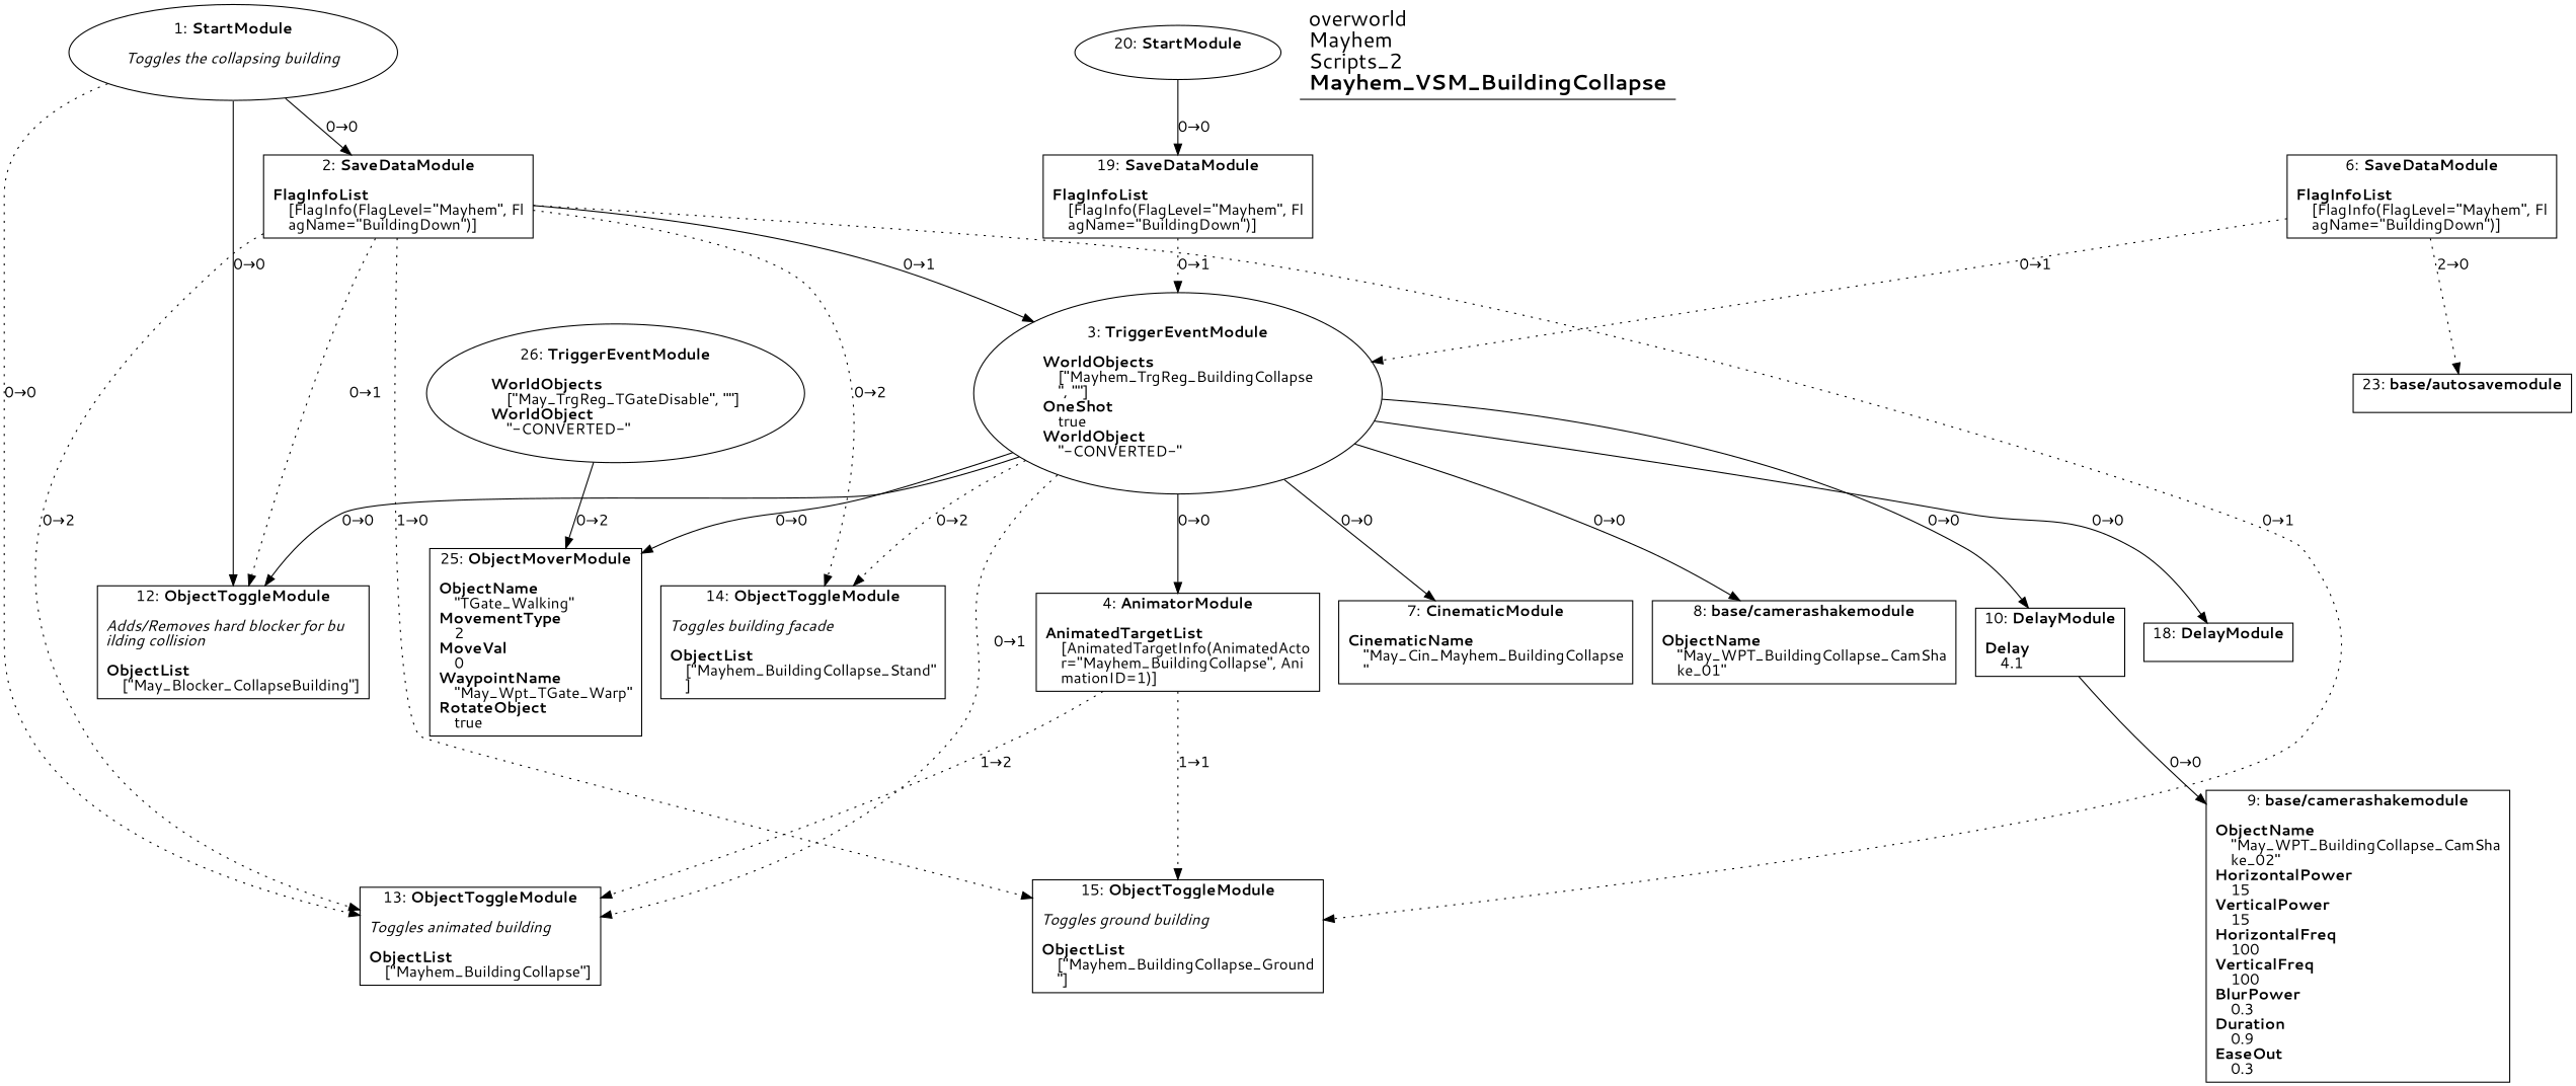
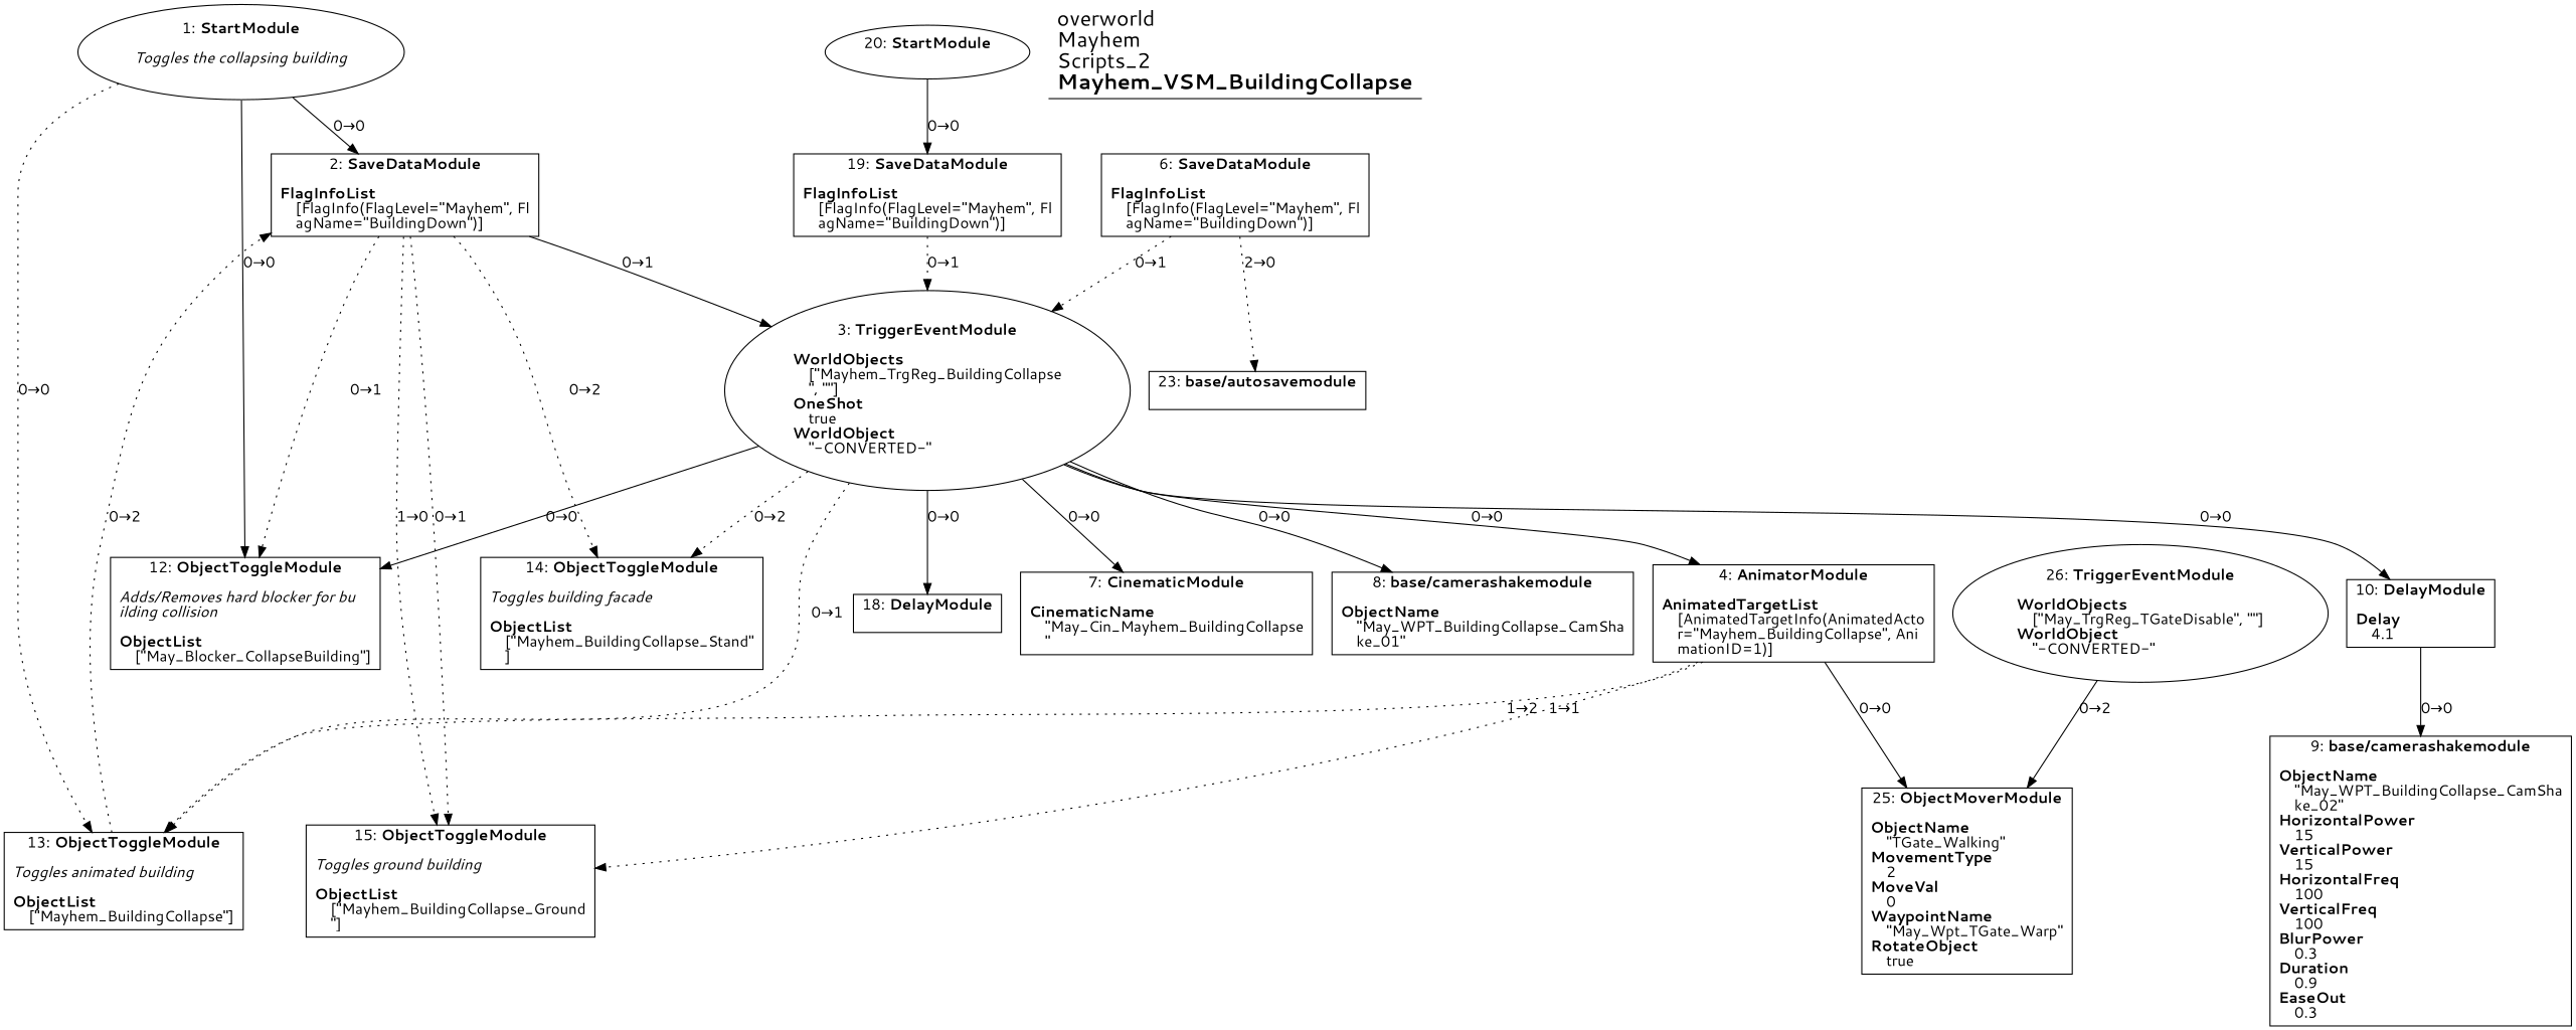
  digraph {
    fontname="Segoe UI"
    splines=spline
    node [fontname="Segoe UI" shape=box]
    edge [fontname="Segoe UI" style=solid]
    n1 [label=<1: <b>StartModule</b><br/><br/><i>Toggles the collapsing building<br align="left"/></i><br align="left"/>> shape=oval]
    n2 [label=<2: <b>SaveDataModule</b><br/><br/><b>FlagInfoList</b><br align="left"/>    [FlagInfo(FlagLevel=&quot;Mayhem&quot;, Fl<br align="left"/>    agName=&quot;BuildingDown&quot;)]<br align="left"/>>]
    n3 [label=<12: <b>ObjectToggleModule</b><br/><br/><i>Adds/Removes hard blocker for bu<br align="left"/>ilding collision<br align="left"/></i><br align="left"/><b>ObjectList</b><br align="left"/>    [&quot;May_Blocker_CollapseBuilding&quot;]<br align="left"/>>]
    n4 [label=<13: <b>ObjectToggleModule</b><br/><br/><i>Toggles animated building<br align="left"/></i><br align="left"/><b>ObjectList</b><br align="left"/>    [&quot;Mayhem_BuildingCollapse&quot;]<br align="left"/>>]
    n5 [label=<3: <b>TriggerEventModule</b><br/><br/><b>WorldObjects</b><br align="left"/>    [&quot;Mayhem_TrgReg_BuildingCollapse<br align="left"/>    &quot;, &quot;&quot;]<br align="left"/><b>OneShot</b><br align="left"/>    true<br align="left"/><b>WorldObject</b><br align="left"/>    &quot;-CONVERTED-&quot;<br align="left"/>> shape=oval]
    n6 [label=<14: <b>ObjectToggleModule</b><br/><br/><i>Toggles building facade<br align="left"/></i><br align="left"/><b>ObjectList</b><br align="left"/>    [&quot;Mayhem_BuildingCollapse_Stand&quot;<br align="left"/>    ]<br align="left"/>>]
    n7 [label=<15: <b>ObjectToggleModule</b><br/><br/><i>Toggles ground building<br align="left"/></i><br align="left"/><b>ObjectList</b><br align="left"/>    [&quot;Mayhem_BuildingCollapse_Ground<br align="left"/>    &quot;]<br align="left"/>>]
    n8 [label=<7: <b>CinematicModule</b><br/><br/><b>CinematicName</b><br align="left"/>    &quot;May_Cin_Mayhem_BuildingCollapse<br align="left"/>    &quot;<br align="left"/>>]
    n9 [label=<8: <b>base/camerashakemodule</b><br/><br/><b>ObjectName</b><br align="left"/>    &quot;May_WPT_BuildingCollapse_CamSha<br align="left"/>    ke_01&quot;<br align="left"/>>]
    n10 [label=<10: <b>DelayModule</b><br/><br/><b>Delay</b><br align="left"/>    4.1<br align="left"/>>]
    n11 [label=<4: <b>AnimatorModule</b><br/><br/><b>AnimatedTargetList</b><br align="left"/>    [AnimatedTargetInfo(AnimatedActo<br align="left"/>    r=&quot;Mayhem_BuildingCollapse&quot;, Ani<br align="left"/>    mationID=1)]<br align="left"/>>]
    n12 [label=<18: <b>DelayModule</b><br/><br/>>]
    n13 [label=<25: <b>ObjectMoverModule</b><br/><br/><b>ObjectName</b><br align="left"/>    &quot;TGate_Walking&quot;<br align="left"/><b>MovementType</b><br align="left"/>    2<br align="left"/><b>MoveVal</b><br align="left"/>    0<br align="left"/><b>WaypointName</b><br align="left"/>    &quot;May_Wpt_TGate_Warp&quot;<br align="left"/><b>RotateObject</b><br align="left"/>    true<br align="left"/>>]
    n14 [label=<9: <b>base/camerashakemodule</b><br/><br/><b>ObjectName</b><br align="left"/>    &quot;May_WPT_BuildingCollapse_CamSha<br align="left"/>    ke_02&quot;<br align="left"/><b>HorizontalPower</b><br align="left"/>    15<br align="left"/><b>VerticalPower</b><br align="left"/>    15<br align="left"/><b>HorizontalFreq</b><br align="left"/>    100<br align="left"/><b>VerticalFreq</b><br align="left"/>    100<br align="left"/><b>BlurPower</b><br align="left"/>    0.3<br align="left"/><b>Duration</b><br align="left"/>    0.9<br align="left"/><b>EaseOut</b><br align="left"/>    0.3<br align="left"/>>]
    n15 [label=<6: <b>SaveDataModule</b><br/><br/><b>FlagInfoList</b><br align="left"/>    [FlagInfo(FlagLevel=&quot;Mayhem&quot;, Fl<br align="left"/>    agName=&quot;BuildingDown&quot;)]<br align="left"/>>]
    n16 [label=<23: <b>base/autosavemodule</b><br/><br/>>]
    n17 [label=<19: <b>SaveDataModule</b><br/><br/><b>FlagInfoList</b><br align="left"/>    [FlagInfo(FlagLevel=&quot;Mayhem&quot;, Fl<br align="left"/>    agName=&quot;BuildingDown&quot;)]<br align="left"/>>]
    n18 [label=<20: <b>StartModule</b><br/><br/>> shape=oval]
    n19 [label=<26: <b>TriggerEventModule</b><br/><br/><b>WorldObjects</b><br align="left"/>    [&quot;May_TrgReg_TGateDisable&quot;, &quot;&quot;]<br align="left"/><b>WorldObject</b><br align="left"/>    &quot;-CONVERTED-&quot;<br align="left"/>> shape=oval]
    n20 [label=<<font point-size="20">overworld<br align="left"/>Mayhem<br align="left"/>Scripts_2<br align="left"/><b>Mayhem_VSM_BuildingCollapse</b><br align="left"/></font>> shape=underline]
    n1 -> n2 [label="0→0"]
    n1 -> n3 [label="0→0"]
    n1 -> n4 [label="0→0" style=dotted]
    n2 -> n3 [label="0→1" style=dotted]
-   n2 -> n4 [label="0→2" style=dotted]
+   n4 -> n2 [label="0→2" style=dotted]
    n2 -> n5 [label="0→1"]
    n2 -> n6 [label="0→2" style=dotted]
    n2 -> n7 [label="0→1" style=dotted]
    n2 -> n7 [label="1→0" style=dotted]
    n5 -> n3 [label="0→0"]
    n5 -> n4 [label="0→1" style=dotted]
    n5 -> n6 [label="0→2" style=dotted]
    n5 -> n8 [label="0→0"]
    n5 -> n9 [label="0→0"]
    n5 -> n10 [label="0→0"]
    n5 -> n11 [label="0→0"]
    n5 -> n12 [label="0→0"]
-   n5 -> n13 [label="0→0"]
+   n11 -> n13 [label="0→0"]
    n10 -> n14 [label="0→0"]
    n11 -> n4 [label="1→2" style=dotted]
    n11 -> n7 [label="1→1" style=dotted]
    n15 -> n5 [label="0→1" style=dotted]
    n15 -> n16 [label="2→0" style=dotted]
    n17 -> n5 [label="0→1" style=dotted]
    n18 -> n17 [label="0→0"]
    n19 -> n13 [label="0→2"]
  }
